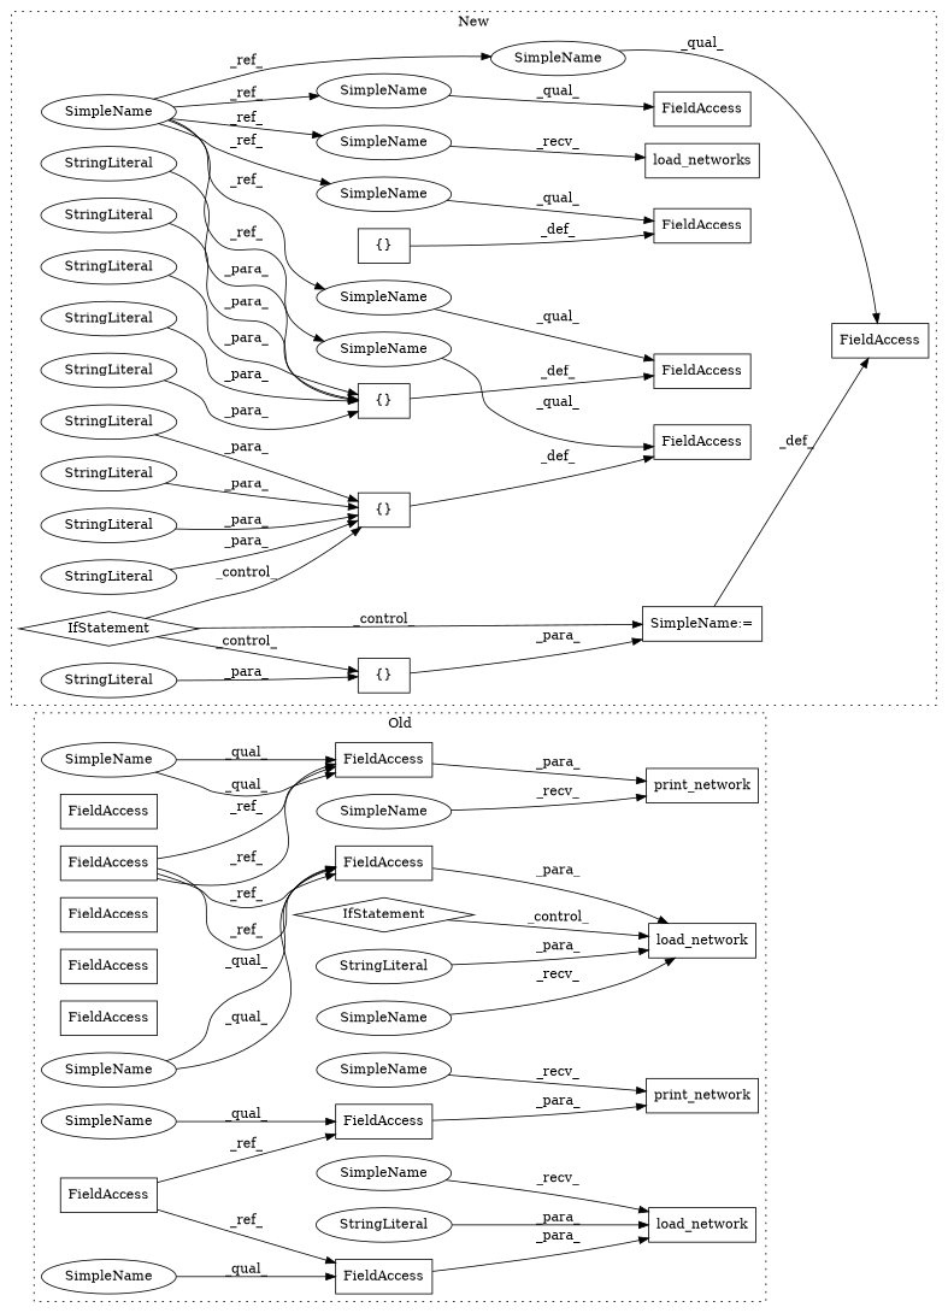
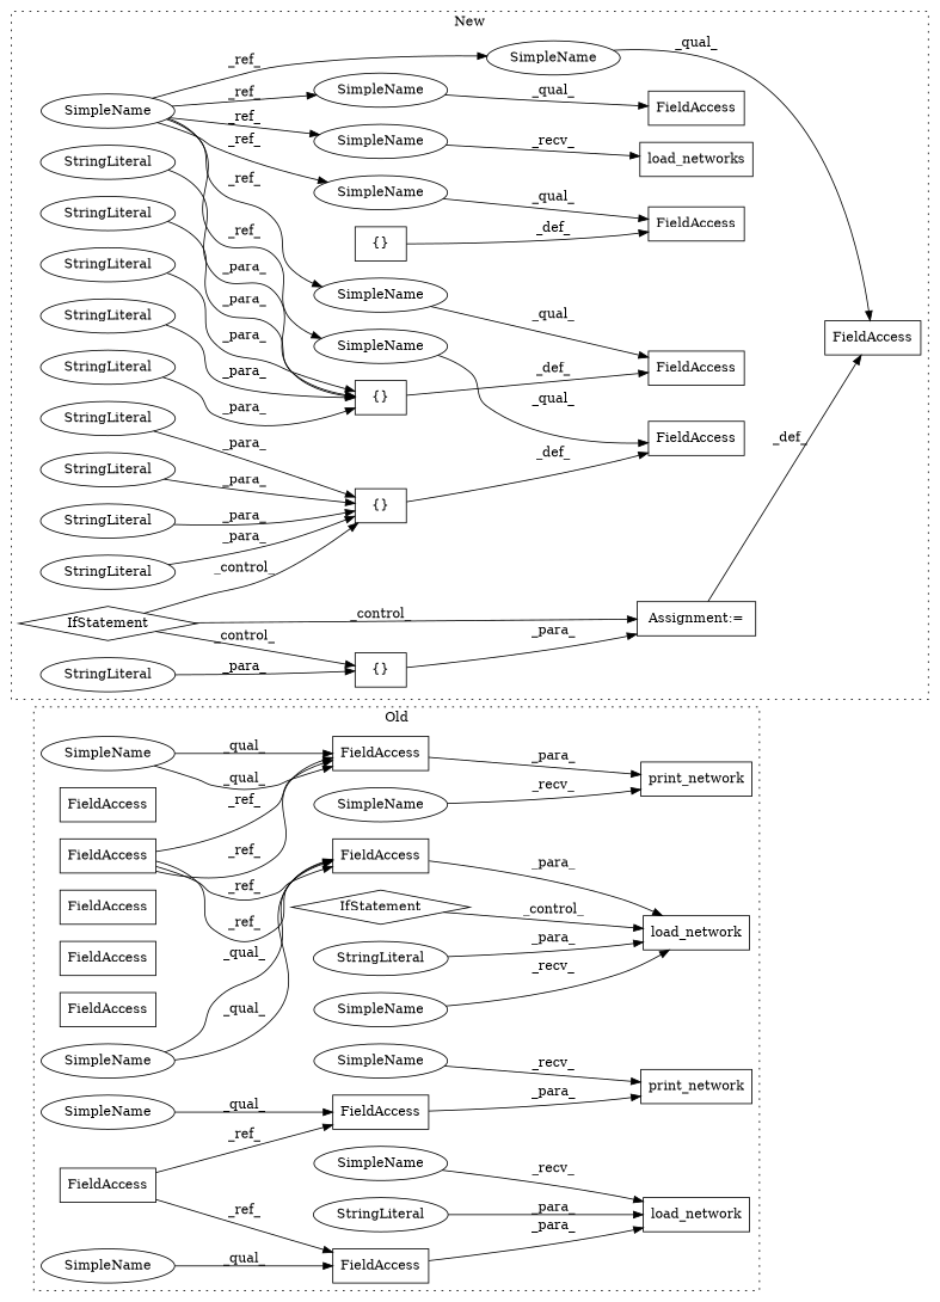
  digraph {
    rankdir=LR
    node [a=22 l=4 s=1447 shape=ellipse]
    n1 [a=25 l="4,2" label=IfStatement s="1343,1359" shape=diamond]
    n2 [a=32 l="13,1" label=load_network s="1434,1476" shape=box]
    n3 [a=45 l=5 label=StringLiteral s=1459]
    n4 [l=11 label=FieldAccess s=1000 shape=box]
    n5 [a=32 l="14,1" label=print_network s="2701,2738" shape=box]
    n6 [a=32 l="14,1" label=print_network s="2567,2604" shape=box]
    n7 [l=11 label=FieldAccess s=856 shape=box]
    n8 [l=11 label=FieldAccess s=654 shape=box]
    n9 [l=11 label=FieldAccess shape=box]
    n10 [l=11 label=FieldAccess s=510 shape=box]
    n11 [l=11 label=FieldAccess s=2715 shape=box]
    n12 [a=32 l="13,1" label=load_network s="1292,1334" shape=box]
    n13 [a=45 l=5 label=StringLiteral s=1317]
    n14 [a=42 l=8 label=SimpleName s=2692]
    n15 [a=42 l=8 label=SimpleName s=2558]
    n16 [l=11 label=FieldAccess shape=box]
    n17 [l=11 label=FieldAccess s=2715 shape=box]
    n18 [l=11 label=FieldAccess s=1305 shape=box]
    n19 [l=11 label=FieldAccess s=2581 shape=box]
    n20 [a=42 label=SimpleName s=2715]
    n21 [a=42 label=SimpleName s=1287]
    n22 [a=42 label=SimpleName s=1305]
    n23 [a=42 label=SimpleName s=1429]
    n24 [a=42 label=SimpleName s=2581]
    n25 [a=42 label=SimpleName]
    n26 [a=32 l="14,1" label=load_networks s="1776,1805" shape=box]
    n27 [a=42 label=SimpleName s=292]
    n28 [l=16 label=FieldAccess s=955 shape=box]
    n29 [a=4 l="1,1" label="{}" s="984,1008" shape=box]
    n30 [a=45 l=5 label=StringLiteral s=991]
    n31 [a=45 l=5 label=StringLiteral s=997]
    n32 [l=15 label=FieldAccess s=515 shape=box]
    n33 [a=4 l="1,1" label="{}" s="543,603" shape=box]
    n34 [a=45 l=5 label=StringLiteral s=544]
    n35 [a=45 l=5 label=StringLiteral s=985]
    n36 [a=45 l=5 label=StringLiteral s=574]
    n37 [a=45 l=5 label=StringLiteral s=580]
    n38 [a=45 l=5 label=StringLiteral s=1003]
    n39 [l=17 label=FieldAccess s=872 shape=box]
    n40 [a=4 l="1,1" label="{}" s="697,723" shape=box]
    n41 [a=45 l=9 label=StringLiteral s=586]
    n42 [a=45 l=7 label=StringLiteral s=566]
    n43 [l=16 label=FieldAccess s=1031 shape=box]
    n44 [a=4 l="1,1" label="{}" s="1060,1072" shape=box]
    n45 [a=45 l=5 label=StringLiteral s=1067]
    n46 [l=8 label=FieldAccess s=751 shape=box]
    n47 [a=25 l="4,2" label=IfStatement s="929,945" shape=diamond]
-   n48 [a=7 l=1 label="SimpleName:=" s=1047 shape=box]
+   n48 [a=7 l=1 label="Assignment:=" s=1047 shape=box]
    n49 [a=42 label=SimpleName s=1031]
    n50 [a=42 label=SimpleName s=872]
    n51 [a=42 label=SimpleName s=1771]
    n52 [a=42 label=SimpleName s=955]
    n53 [a=42 label=SimpleName s=751]
    n54 [a=42 label=SimpleName s=515]
    subgraph cluster_1 {
      label=Old
      style=dotted
      n1
      n2
      n3
      n4
      n5
      n6
      n7
      n8
      n9
      n10
      n11
      n12
      n13
      n14
      n15
      n16
      n17
      n18
      n19
      n20
      n21
      n22
      n23
      n24
      n25
    }
    subgraph cluster_2 {
      label=New
      style=dotted
      n26
      n27
      n28
      n29
      n30
      n31
      n32
      n33
      n34
      n35
      n36
      n37
      n38
      n39
      n40
      n41
      n42
      n43
      n44
      n45
      n46
      n47
      n48
      n49
      n50
      n51
      n52
      n53
      n54
    }
    n1 -> n2 [label=_control_]
    n3 -> n2 [label=_para_]
    n4 -> n16 [label=_ref_]
    n4 -> n16 [label=_ref_]
    n4 -> n17 [label=_ref_]
    n4 -> n17 [label=_ref_]
    n8 -> n18 [label=_ref_]
    n8 -> n19 [label=_ref_]
    n13 -> n12 [label=_para_]
    n14 -> n5 [label=_recv_]
    n15 -> n6 [label=_recv_]
    n16 -> n2 [label=_para_]
    n17 -> n5 [label=_para_]
    n18 -> n12 [label=_para_]
    n19 -> n6 [label=_para_]
    n20 -> n17 [label=_qual_]
    n20 -> n17 [label=_qual_]
    n21 -> n12 [label=_recv_]
    n22 -> n18 [label=_qual_]
    n23 -> n2 [label=_recv_]
    n24 -> n19 [label=_qual_]
    n25 -> n16 [label=_qual_]
    n25 -> n16 [label=_qual_]
    n27 -> n49 [label=_ref_]
    n27 -> n50 [label=_ref_]
    n27 -> n51 [label=_ref_]
    n27 -> n52 [label=_ref_]
    n27 -> n53 [label=_ref_]
    n27 -> n54 [label=_ref_]
    n29 -> n28 [label=_def_]
    n30 -> n29 [label=_para_]
    n31 -> n29 [label=_para_]
    n33 -> n32 [label=_def_]
    n34 -> n33 [label=_para_]
    n35 -> n29 [label=_para_]
    n36 -> n33 [label=_para_]
    n37 -> n33 [label=_para_]
    n38 -> n29 [label=_para_]
    n40 -> n39 [label=_def_]
    n41 -> n33 [label=_para_]
    n42 -> n33 [label=_para_]
    n44 -> n48 [label=_para_]
    n45 -> n44 [label=_para_]
    n47 -> n29 [label=_control_]
    n47 -> n44 [label=_control_]
    n47 -> n48 [label=_control_]
    n48 -> n43 [label=_def_]
    n49 -> n43 [label=_qual_]
    n50 -> n39 [label=_qual_]
    n51 -> n26 [label=_recv_]
    n52 -> n28 [label=_qual_]
    n53 -> n46 [label=_qual_]
    n54 -> n32 [label=_qual_]
  }
